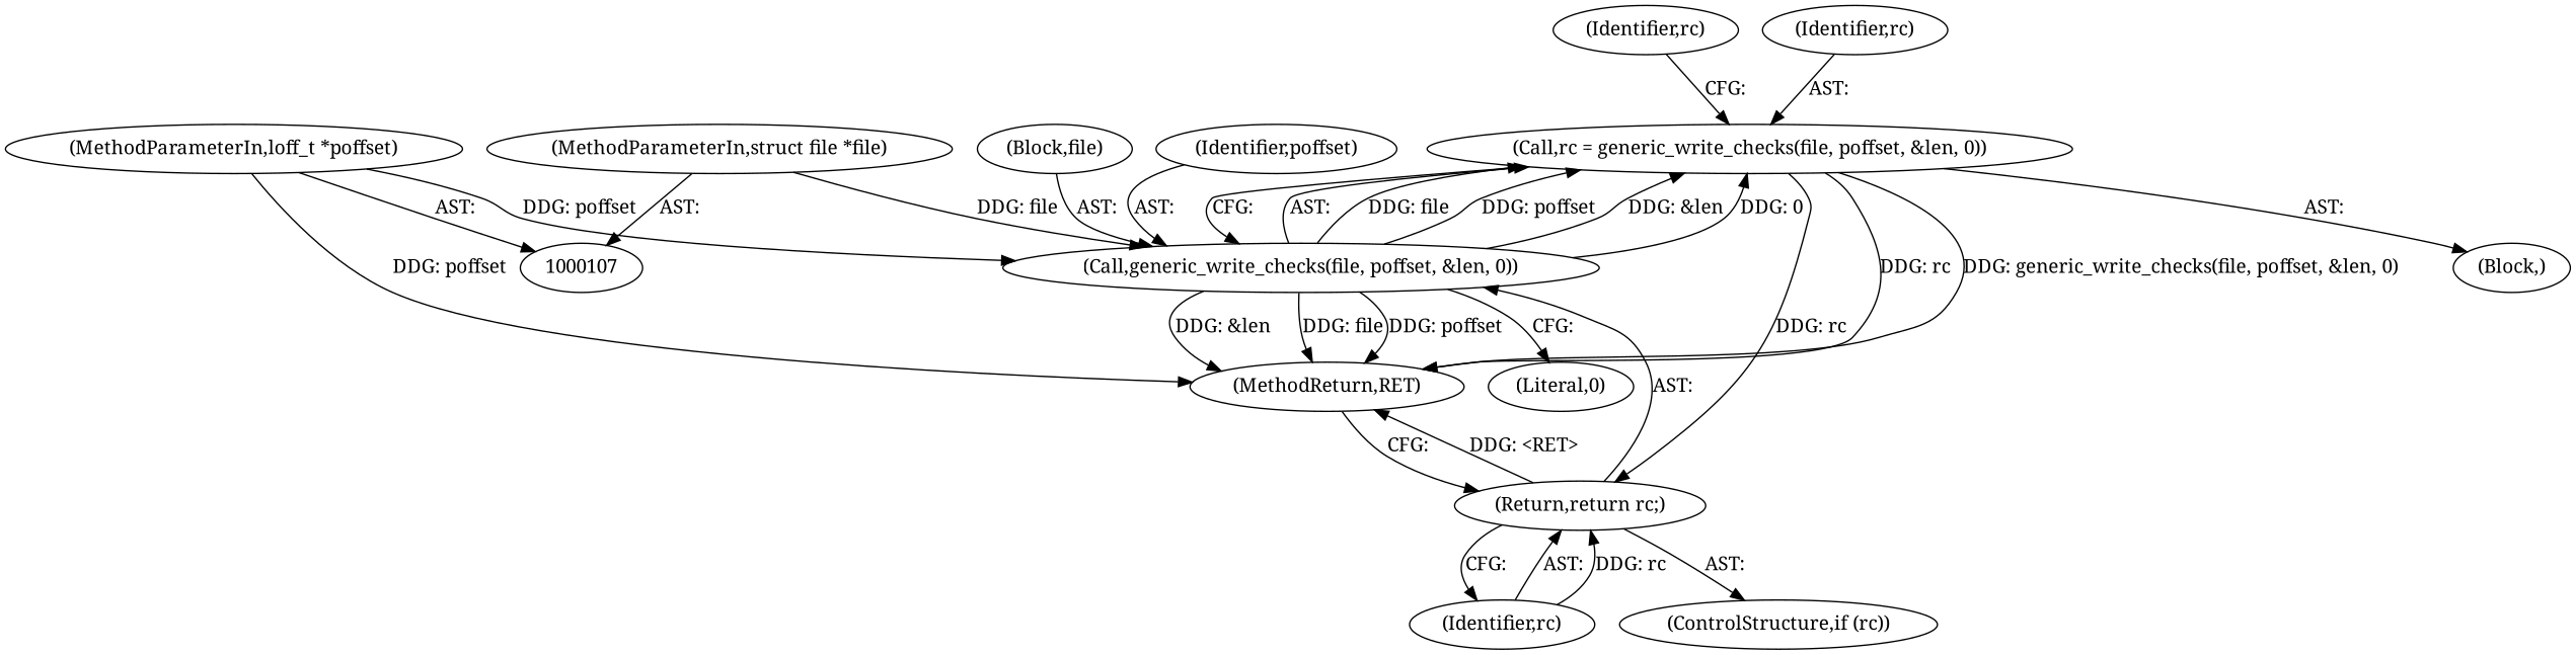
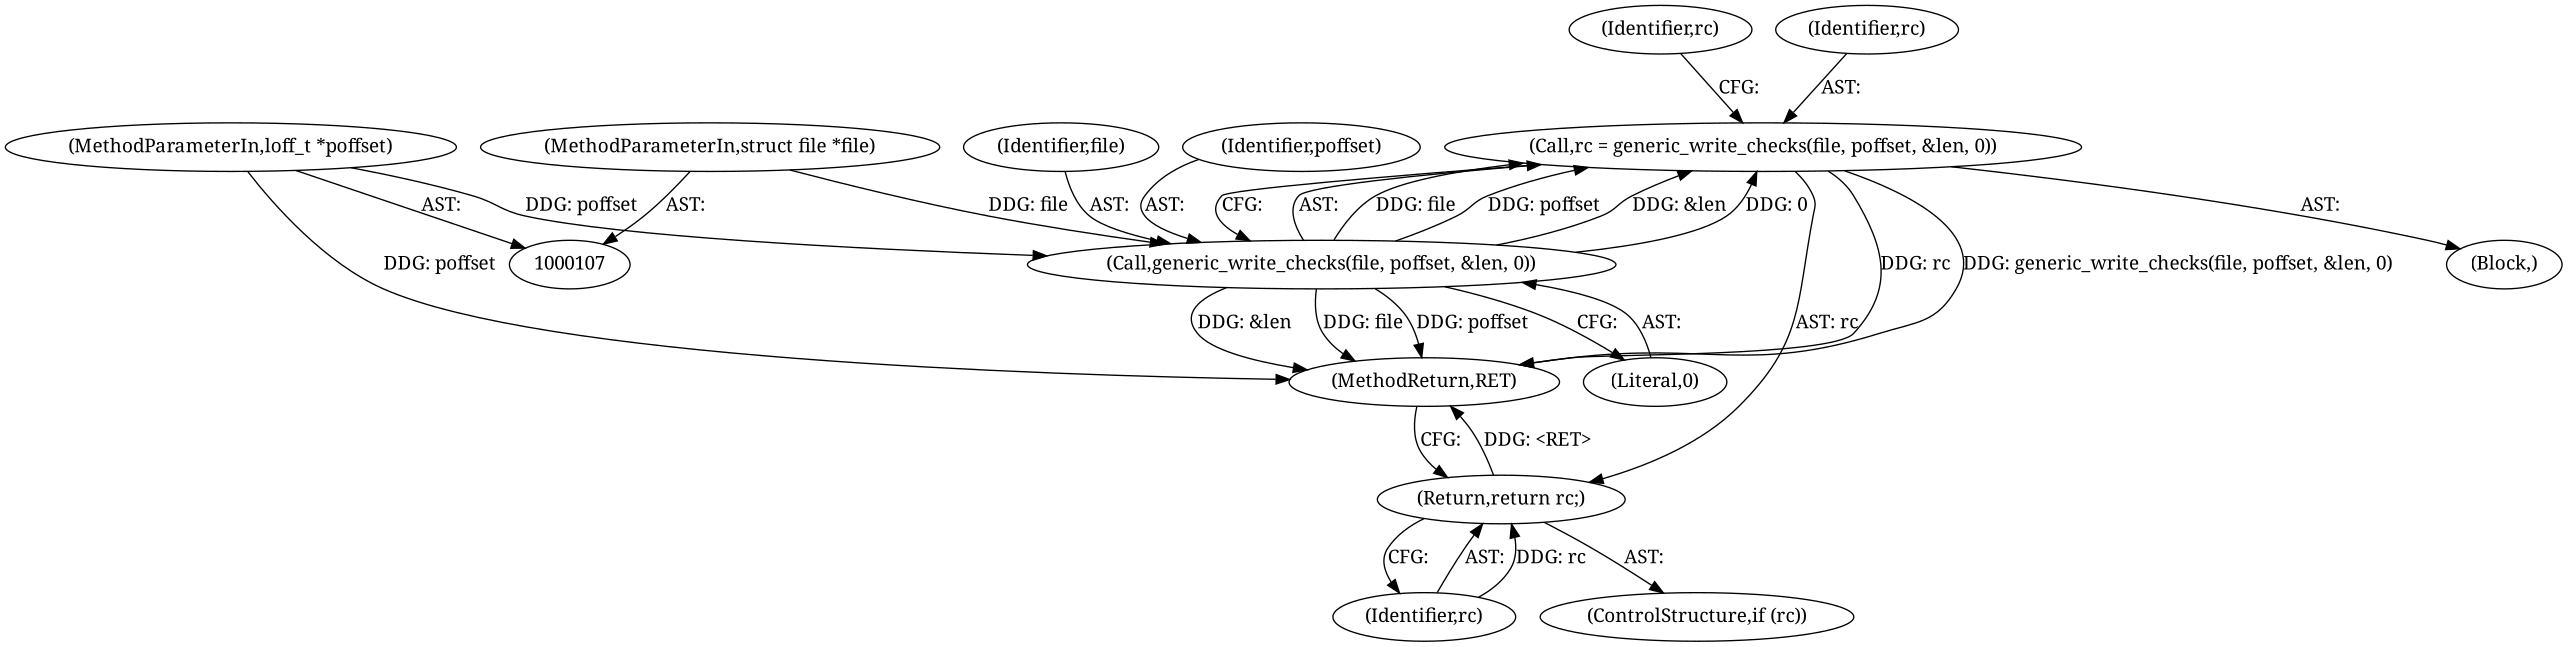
  digraph {
    fontname="Noto Serif"
    node [fontname="Noto Serif"]
    edge [fontname="Noto Serif"]
    n1 [label="(Call,rc = generic_write_checks(file, poffset, &len, 0))"]
    n2 [label="(Call,generic_write_checks(file, poffset, &len, 0))"]
    n3 [label="(Return,return rc;)"]
    n4 [label="(MethodReturn,RET)"]
    n5 [label="(Block,)"]
    n6 [label="(Literal,0)"]
    n7 [label="(Identifier,rc)"]
    n8 [label="(ControlStructure,if (rc))"]
    n9 [label="(MethodParameterIn,struct file *file)"]
    1000107
    n11 [label="(MethodParameterIn,loff_t *poffset)"]
    n12 [label="(Identifier,rc)"]
-   n13 [label="(Block,file)"]
+   n13 [label="(Identifier,file)"]
    n14 [label="(Identifier,rc)"]
    n15 [label="(Identifier,poffset)"]
    n1 -> n2 [label="CFG: "]
-   n1 -> n3 [label="DDG: rc"]
+   n1 -> n3 [label="AST: rc"]
    n1 -> n4 [label="DDG: rc"]
    n1 -> n4 [label="DDG: generic_write_checks(file, poffset, &len, 0)"]
    n1 -> n5 [label="AST: "]
    n2 -> n1 [label="AST: "]
    n2 -> n1 [label="DDG: file"]
    n2 -> n1 [label="DDG: poffset"]
    n2 -> n1 [label="DDG: &len"]
    n2 -> n1 [label="DDG: 0"]
    n2 -> n4 [label="DDG: &len"]
    n2 -> n4 [label="DDG: file"]
    n2 -> n4 [label="DDG: poffset"]
    n2 -> n6 [label="CFG: "]
    n3 -> n4 [label="DDG: <RET>"]
    n3 -> n7 [label="CFG: "]
    n3 -> n8 [label="AST: "]
    n4 -> n3 [label="CFG: "]
-   n3 -> n2 [label="AST: "]
+   n6 -> n2 [label="AST: "]
    n7 -> n3 [label="AST: "]
    n7 -> n3 [label="DDG: rc"]
    n9 -> n2 [label="DDG: file"]
    n9 -> 1000107 [label="AST: "]
    n11 -> n2 [label="DDG: poffset"]
    n11 -> n4 [label="DDG: poffset"]
    n11 -> 1000107 [label="AST: "]
    n12 -> n1 [label="CFG: "]
    n13 -> n2 [label="AST: "]
    n14 -> n1 [label="AST: "]
    n15 -> n2 [label="AST: "]
  }
